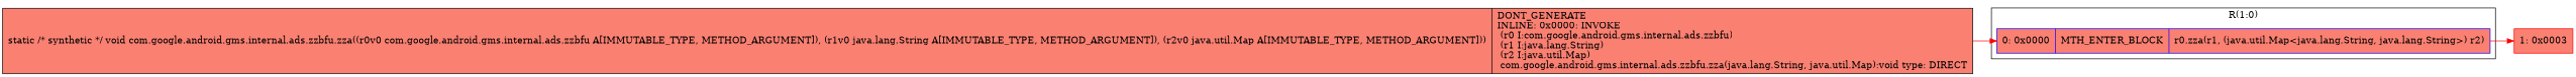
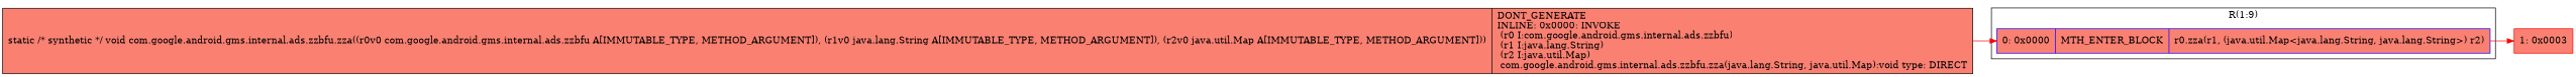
  digraph {
    rankdir=LR
    node [shape=record style=filled fillcolor=salmon]
    edge [color=red]
    n1 [color=blue label="{0\:\ 0x0000|MTH_ENTER_BLOCK\l|r0.zza(r1, (java.util.Map\<java.lang.String, java.lang.String\>) r2)\l}"]
    n2 [color=red label="{1\:\ 0x0003}"]
    n3 [label="{static \/* synthetic *\/ void com.google.android.gms.internal.ads.zzbfu.zza((r0v0 com.google.android.gms.internal.ads.zzbfu A[IMMUTABLE_TYPE, METHOD_ARGUMENT]), (r1v0 java.lang.String A[IMMUTABLE_TYPE, METHOD_ARGUMENT]), (r2v0 java.util.Map A[IMMUTABLE_TYPE, METHOD_ARGUMENT]))  | DONT_GENERATE\lINLINE: 0x0000: INVOKE  \l  (r0 I:com.google.android.gms.internal.ads.zzbfu)\l  (r1 I:java.lang.String)\l  (r2 I:java.util.Map)\l com.google.android.gms.internal.ads.zzbfu.zza(java.lang.String, java.util.Map):void type: DIRECT\l}"]
    subgraph cluster_1 {
-     label="R(1:0)"
+     label="R(1:9)"
      n1
    }
    n1 -> n2
    n3 -> n1
  }
